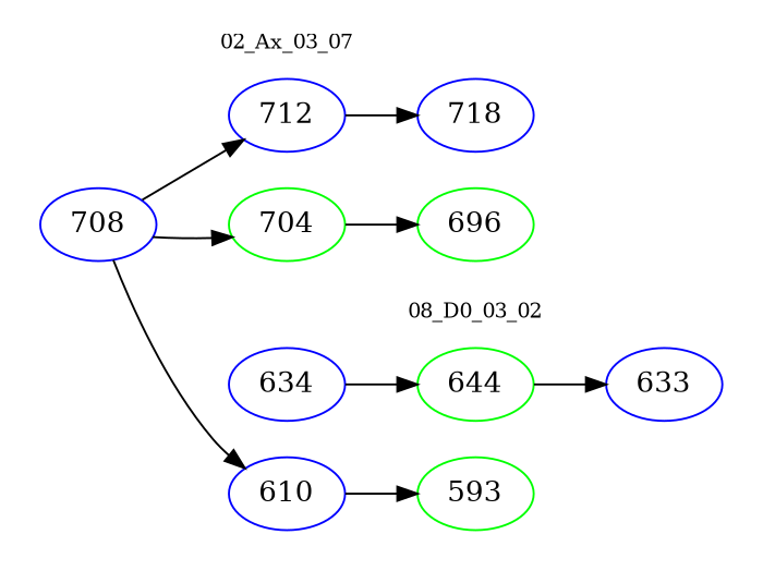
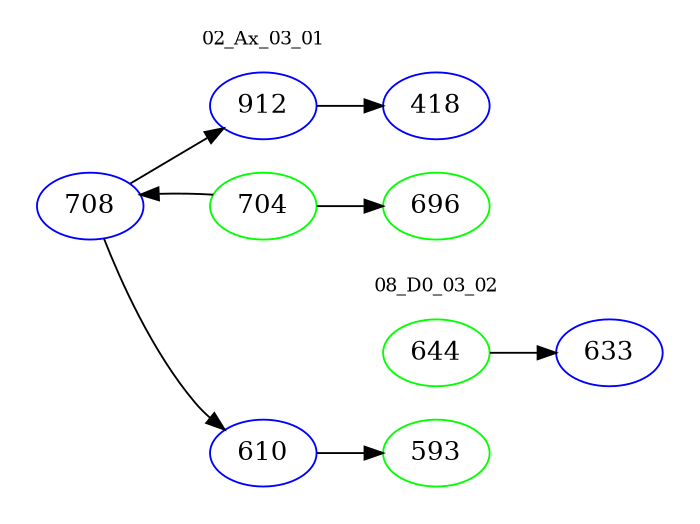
  digraph {
    rankdir=LR
    node [color=blue]
    edge [color=black]
    n1 [label=708]
    n2 [color=green label=704]
-   n3 [label=712]
+   n3 [label=912]
    n4 [color=green label=696]
-   n5 [label=718]
-   n6 [label=634]
+   n5 [label=418]
    n7 [label=610]
    n8 [color=green label=644]
    n9 [color=green label=593]
    n10 [label=633]
    subgraph cluster_1 {
      color=white
      fontsize=10
-     label="02_Ax_03_07"
+     label="02_Ax_03_01"
      n1
      n2
      n3
      n4
      n5
    }
    subgraph cluster_2 {
      color=white
      fontsize=10
      label="08_D0_03_02"
-     n6
      n7
      n8
      n9
      n10
    }
-   n1 -> n2
+   n2 -> n1
    n1 -> n3
    n1 -> n7
    n2 -> n4
    n3 -> n5
-   n6 -> n8
    n7 -> n9
    n8 -> n10
  }
